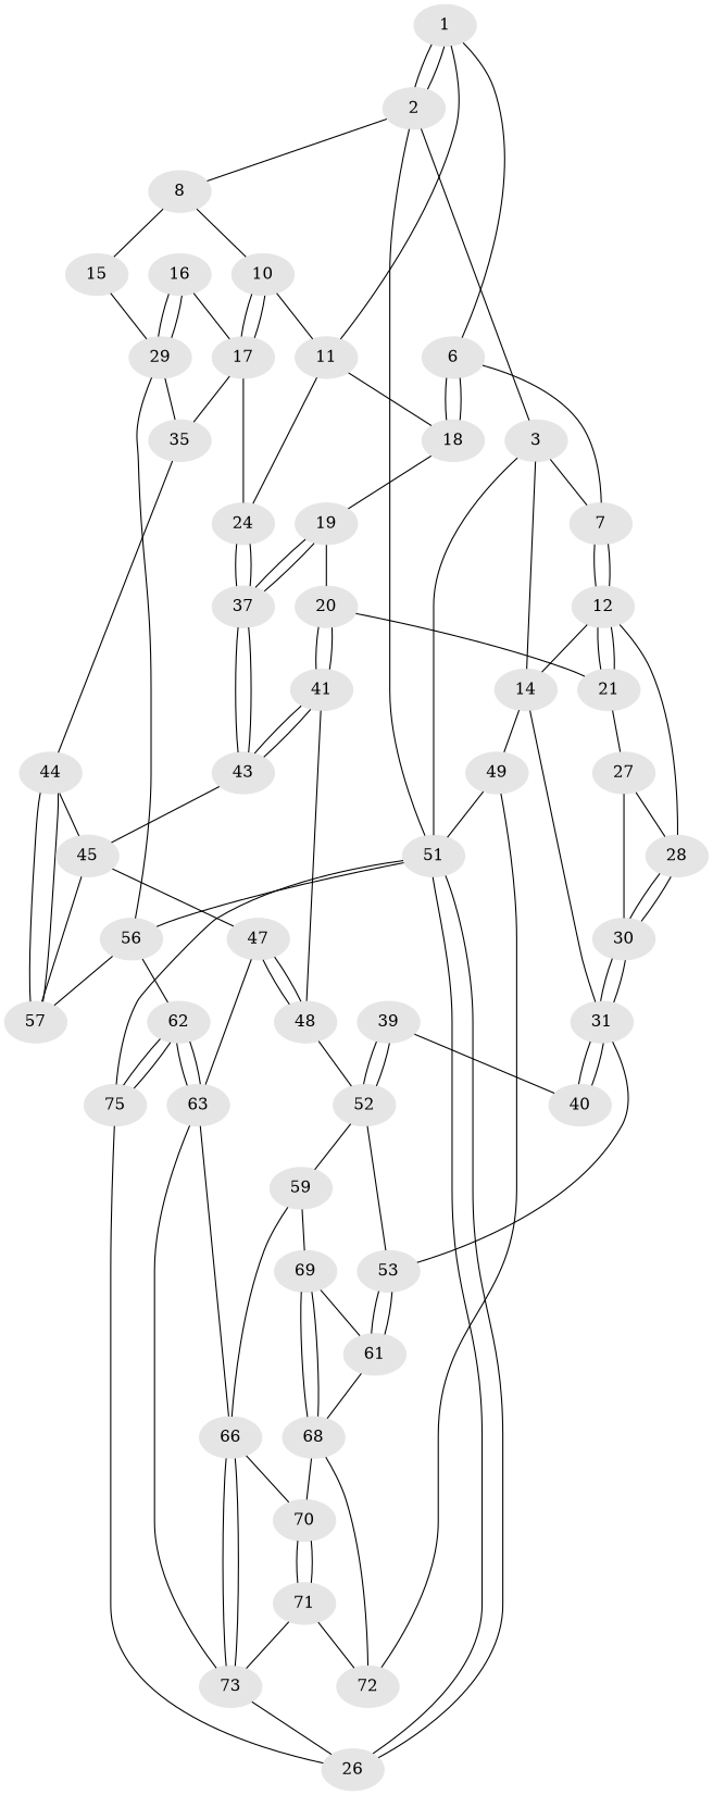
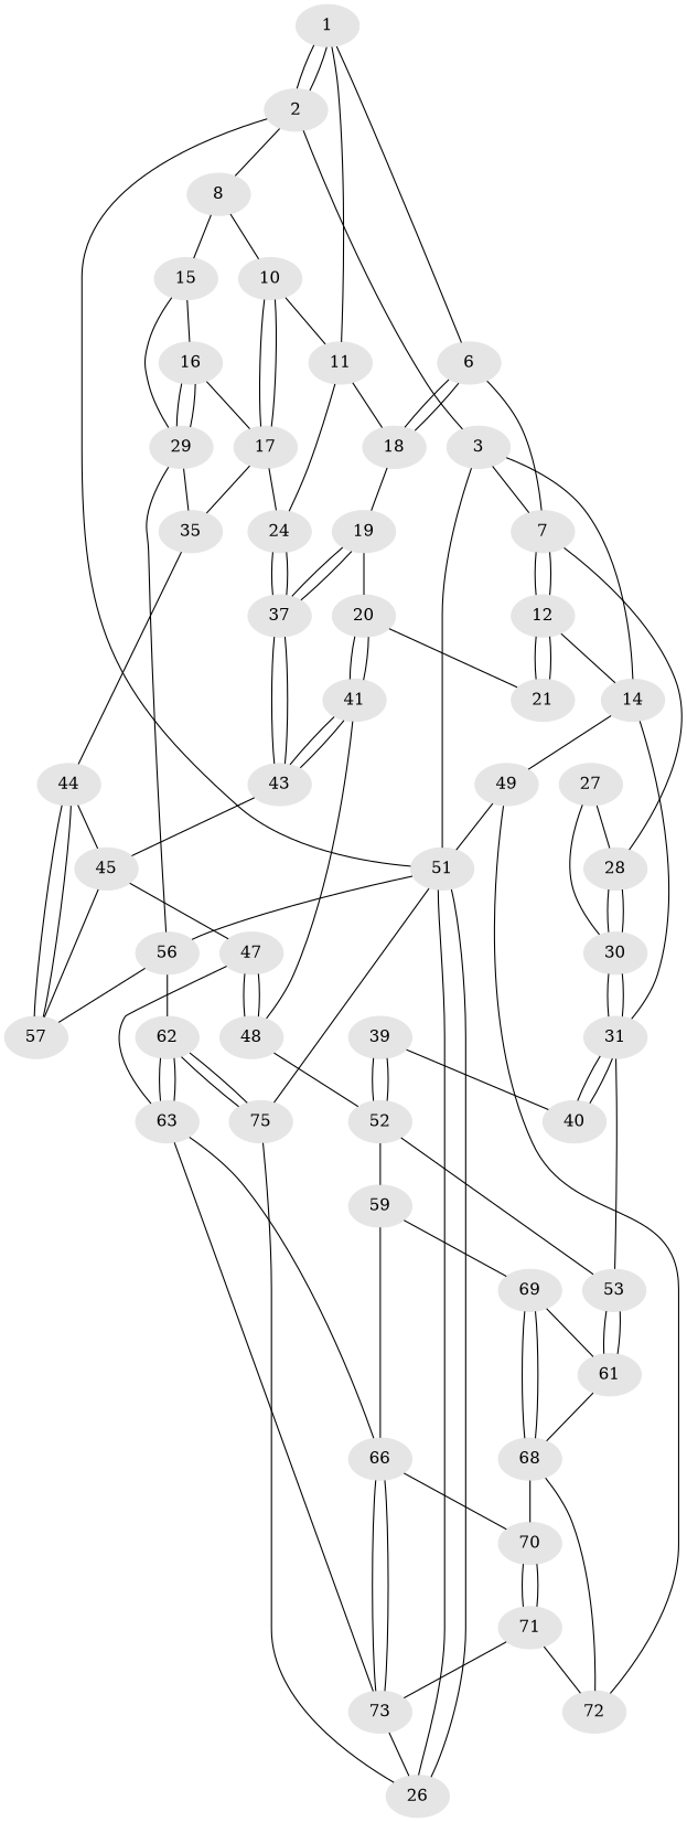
  graph {
    node [color=gray90 style=filled]
    1 [super="+5"]
    2
    6
    11 [super="+22"]
    3 [super="+4"]
    8 [super="+9"]
    51 [super="+55"]
    7
    18
    24
    14 [super="+33"]
    10
    15 [super="+25"]
    56 [super="+58"]
    75
    n16 [label=26]
    12 [super="+13"]
    31 [super="+32"]
    49 [super="+50"]
    19
    21 [super="+26"]
    28
    17 [super="+23"]
    16
    29 [super="+34"]
    35
    37
    27 [super="+36"]
    30
    40
    53
    72
    44
    20
    41 [super="+42"]
    43
    48
    57
    62
    61 [super="+65"]
    45 [super="+46"]
    39
    52 [super="+54"]
    59
    47
    63 [super="+64"]
    66 [super="+67"]
    73 [super="+74"]
    68 [super="+69"]
    n50 [label=69]
    70
    71
    1 -- 2
    1 -- 2
    1 -- 6
    1 -- 11
    2 -- 3
    2 -- 8
    2 -- 51
    6 -- 7
    6 -- 18
    6 -- 18
    11 -- 18
    11 -- 24
    3 -- 51
    3 -- 7
    3 -- 14
    8 -- 10
    8 -- 15 [weight=2]
    51 -- 56
    51 -- 75
    51 -- n16
    51 -- n16
    7 -- 12
    7 -- 12
    18 -- 19
    24 -- 37
    24 -- 37
    14 -- 31
    14 -- 49
    10 -- 11
    10 -- 17
    10 -- 17
+   15 -- 16
    15 -- 29
    56 -- 57
    56 -- 62
    75 -- n16
    12 -- 14
    12 -- 21
    12 -- 21
-   12 -- 28
+   7 -- 28
    31 -- 40
    31 -- 40
    31 -- 53
    49 -- 51
    49 -- 72
    19 -- 37
    19 -- 37
    19 -- 20
-   21 -- 27
    28 -- 30
    28 -- 30
    17 -- 24
    17 -- 35
    16 -- 17
    16 -- 29
    16 -- 29
    29 -- 56
    29 -- 35
    35 -- 44
    37 -- 43
    37 -- 43
    27 -- 28
    27 -- 30
    30 -- 31
    30 -- 31
    53 -- 61
    53 -- 61
    44 -- 57
    44 -- 57
    44 -- 45
    20 -- 21
    20 -- 41
    20 -- 41
    41 -- 43
    41 -- 43
    41 -- 48
    43 -- 45
    48 -- 52
    62 -- 75
    62 -- 75
    62 -- 63
    62 -- 63
    61 -- 68
    45 -- 57
    45 -- 47
    39 -- 40
    39 -- 52
    39 -- 52
    52 -- 53
    52 -- 59
    59 -- 66
    59 -- n50
    47 -- 48
    47 -- 48
    47 -- 63
    63 -- 66
    63 -- 73
    66 -- 73
    66 -- 73
    66 -- 70
    73 -- n16
    68 -- 72
    68 -- 70
    n50 -- 61
    n50 -- 68
    n50 -- 68
    70 -- 71
    70 -- 71
    71 -- 72
    71 -- 73
  }
